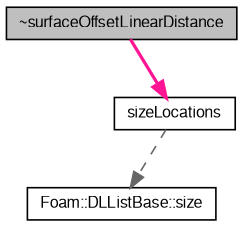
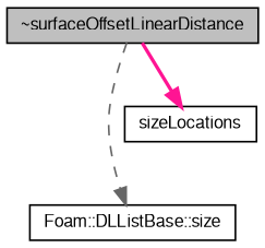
  digraph {
    rankdir=TB
    node [color=black fontname=FreeSans fontsize=10 shape=record]
    edge [fontname=FreeSans fontsize=10 labelfontname=FreeSans labelfontsize=10]
    n1 [fillcolor=grey75 fontcolor=black height=0.2 label="~surfaceOffsetLinearDistance" style=filled width=0.4]
    n2 [height=0.2 label="Foam::DLListBase::size" width=0.4]
    n3 [height=0.2 label=sizeLocations width=0.4]
-   n3 -> n2 [color=gray40 style=dashed]
+   n1 -> n2 [color=gray40 style=dashed]
    n1 -> n3 [color=deeppink style=bold]
  }
